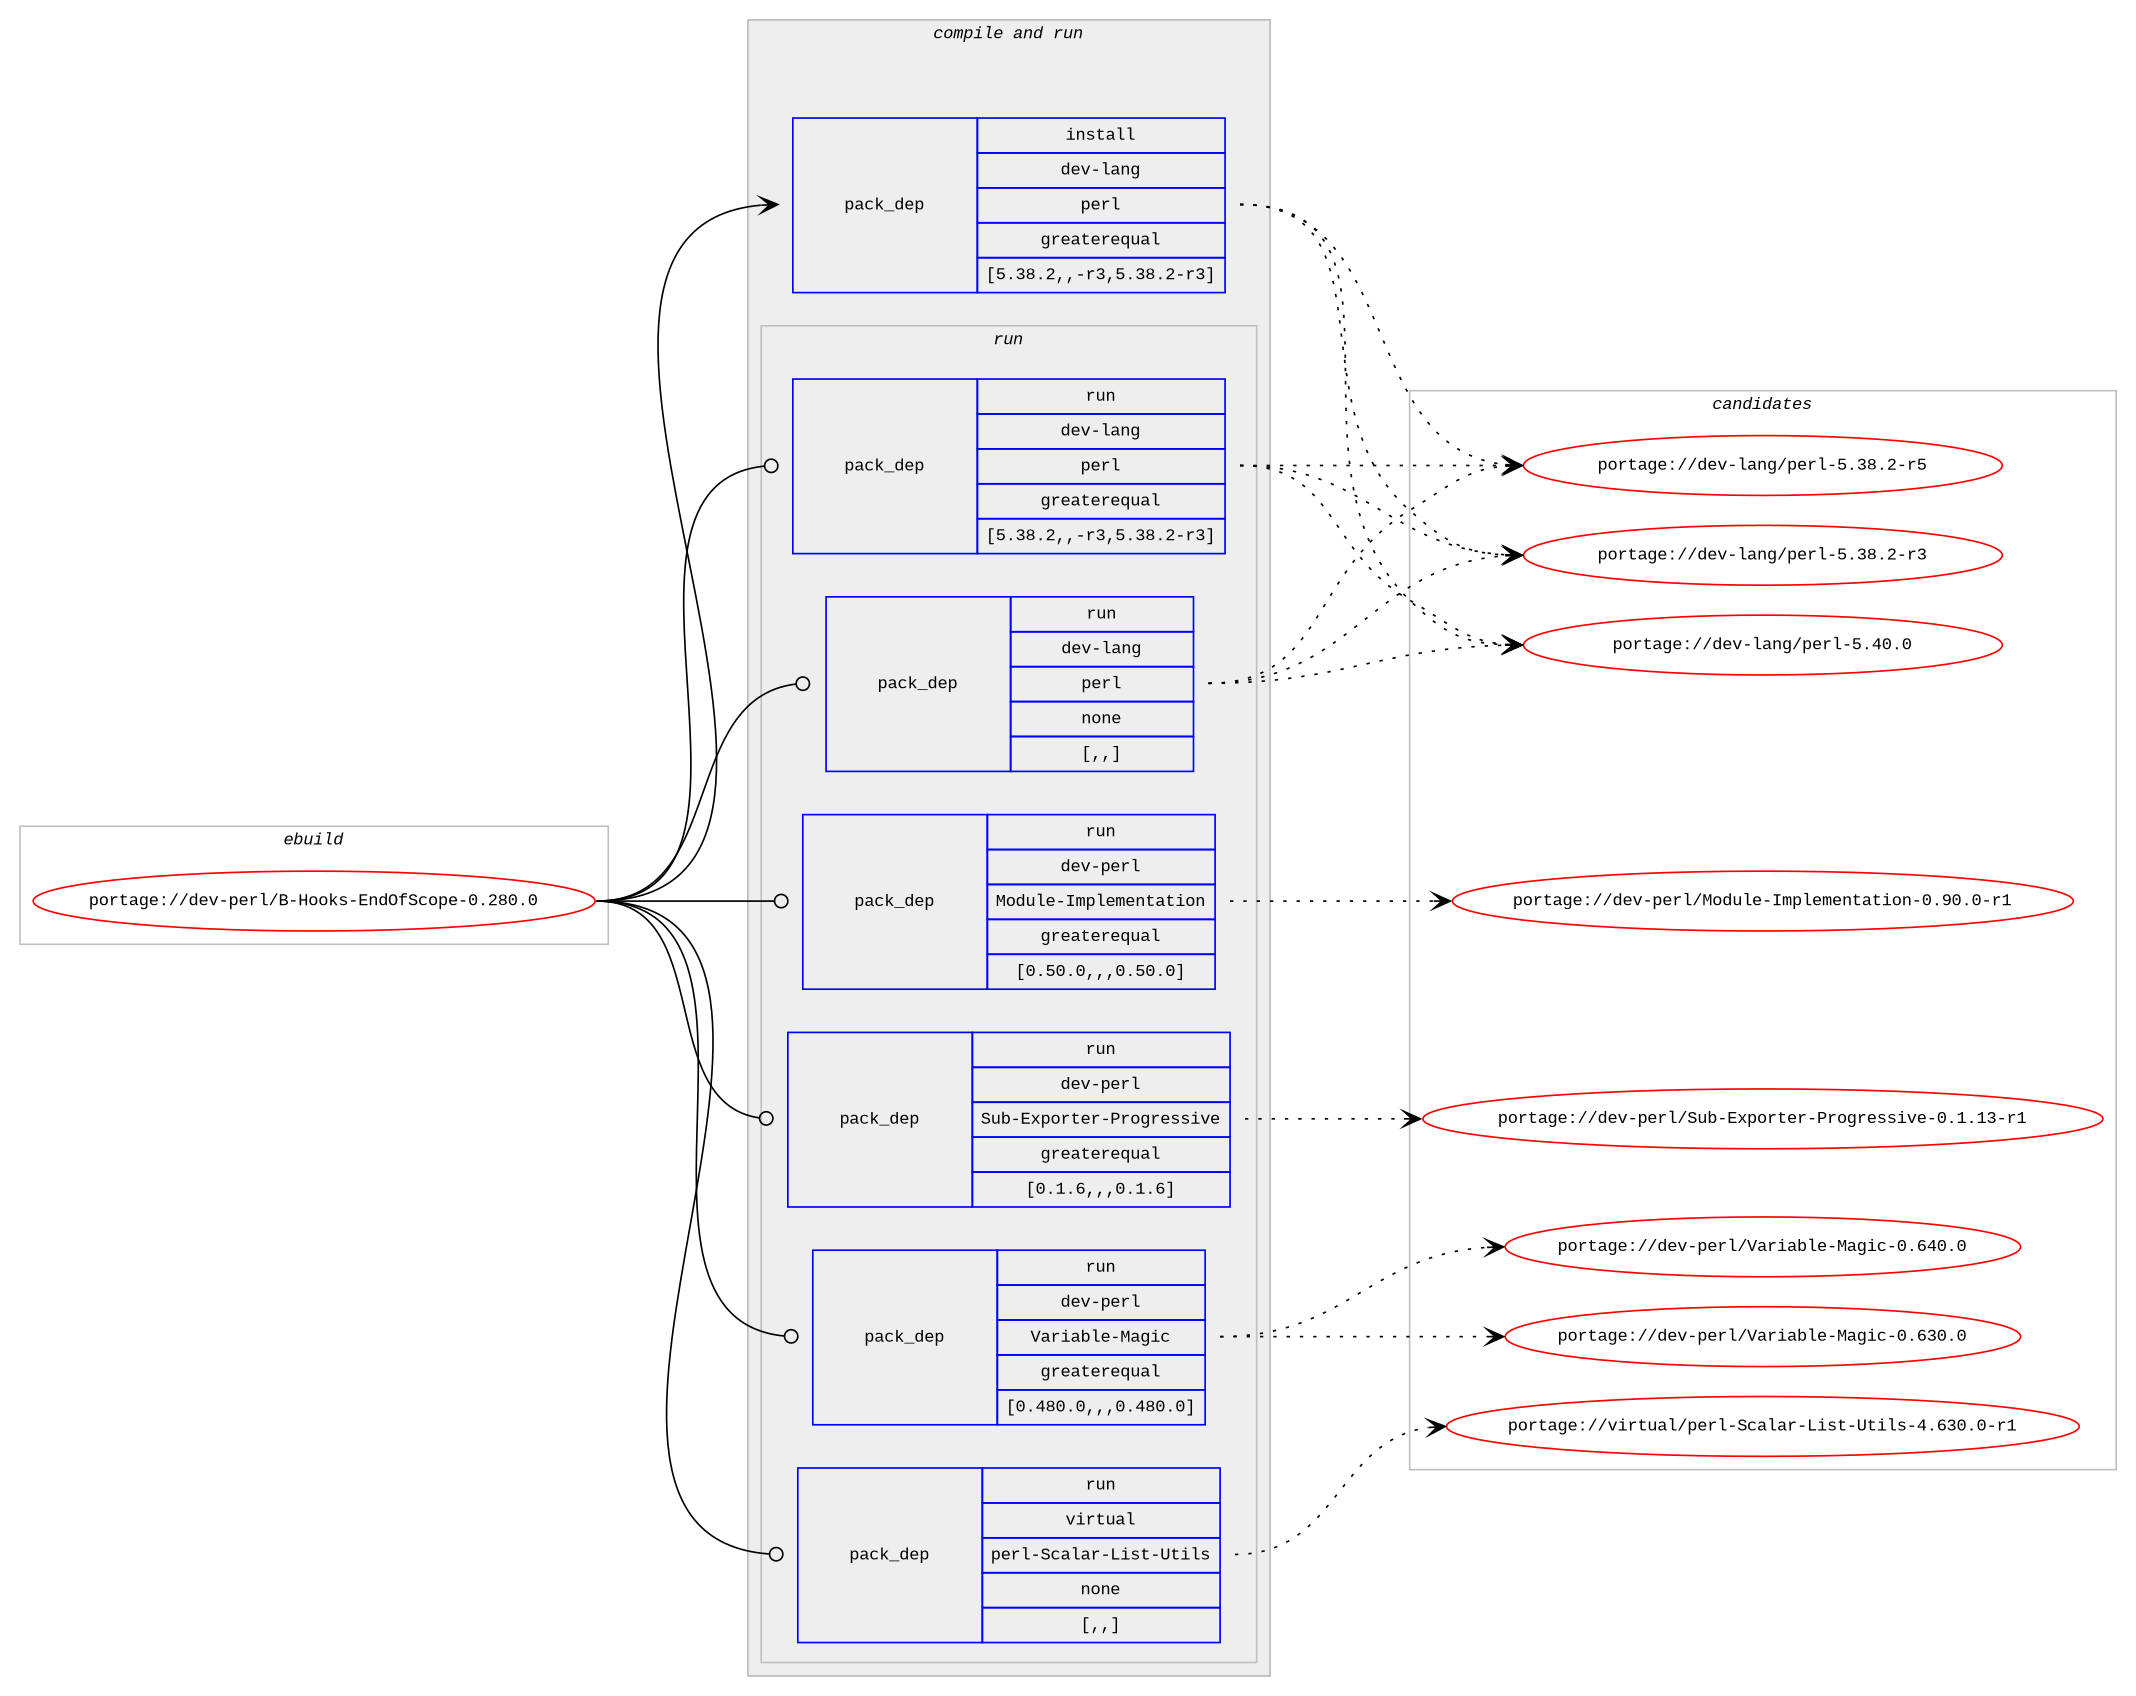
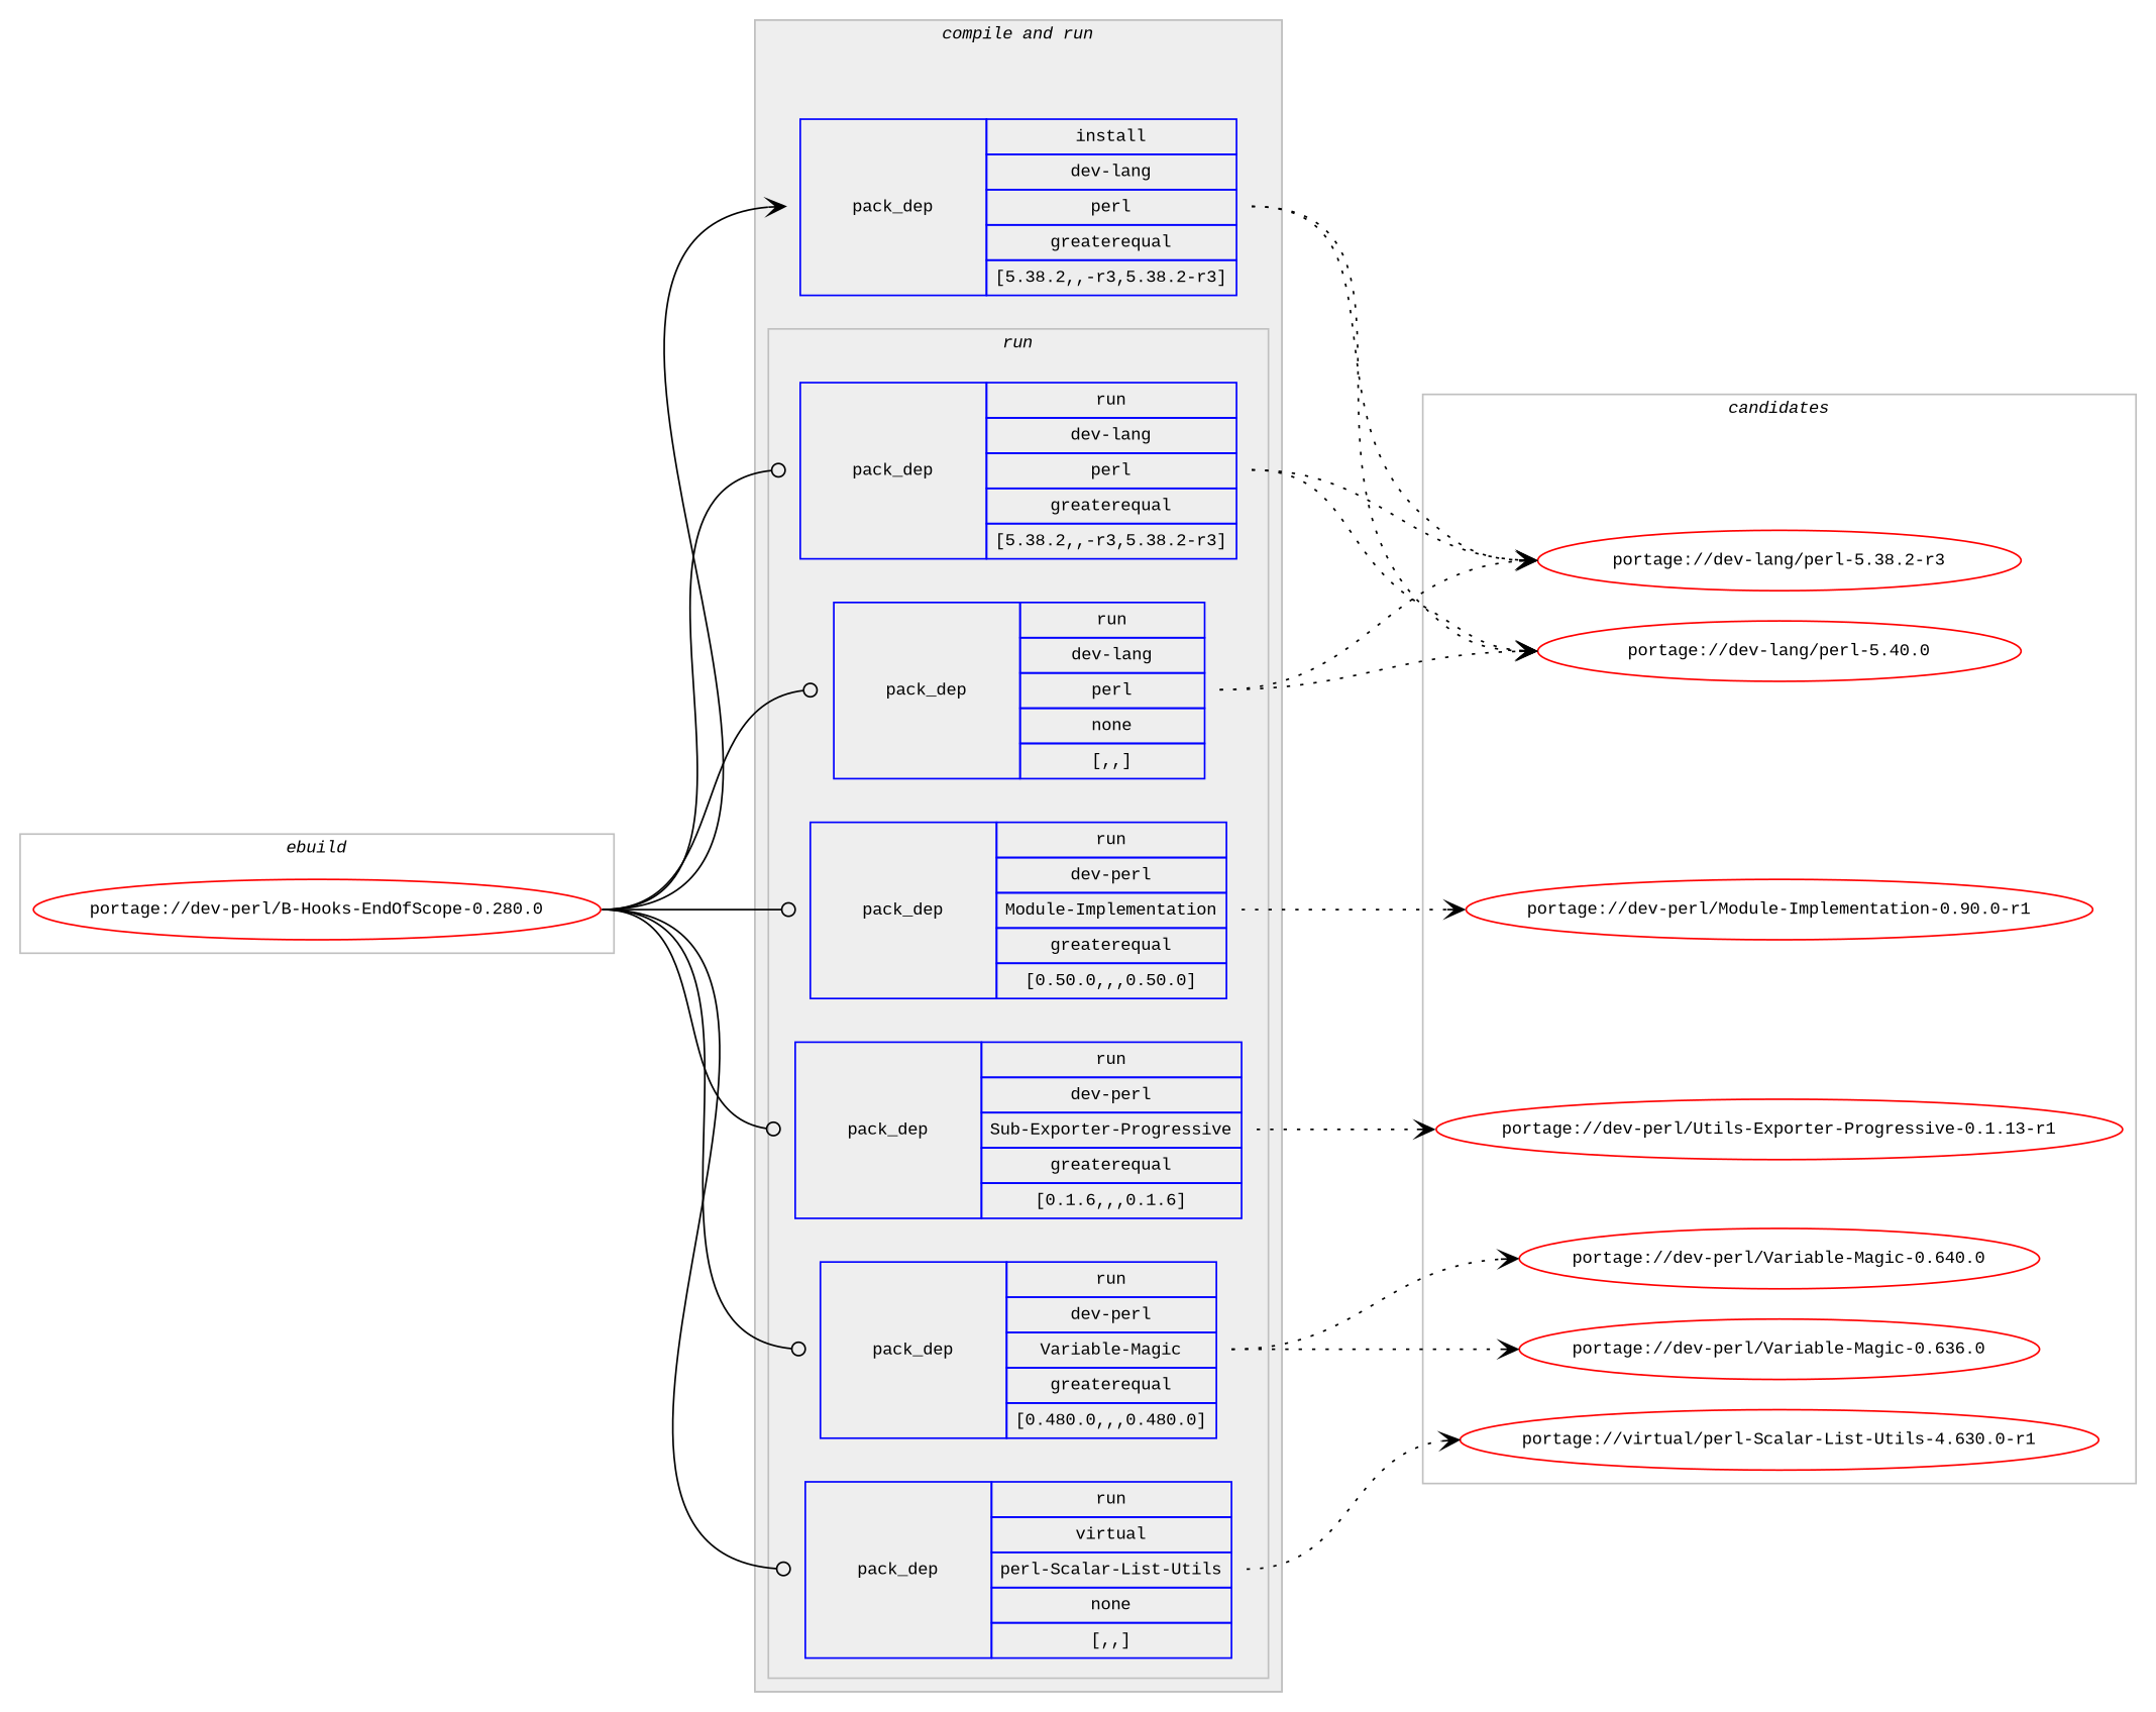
  digraph {
    compound=true
    concentrate=true
    fontname="Liberation Mono"
    fontsize=10
    newrank=true
    rankdir=LR
    ranksep=1.5
    node [color=red fontname="Liberation Mono" fontsize=10]
    edge [arrowhead=vee fontname="Liberation Mono" headport=w style=dotted tailport=e weight=100]
    n1 [label="portage://dev-perl/B-Hooks-EndOfScope-0.280.0" width=4]
    n2 [color=blue label=<<TABLE BORDER="0" CELLBORDER="1" CELLSPACING="0" CELLPADDING="4" WIDTH="220"><TR><TD ROWSPAN="6" CELLPADDING="30">pack_dep</TD></TR><TR><TD WIDTH="110">install</TD></TR><TR><TD>dev-lang</TD></TR><TR><TD>perl</TD></TR><TR><TD>greaterequal</TD></TR><TR><TD>[5.38.2,,-r3,5.38.2-r3]</TD></TR></TABLE>> shape=none]
    n3 [color=blue label=<<TABLE BORDER="0" CELLBORDER="1" CELLSPACING="0" CELLPADDING="4" WIDTH="220"><TR><TD ROWSPAN="6" CELLPADDING="30">pack_dep</TD></TR><TR><TD WIDTH="110">run</TD></TR><TR><TD>dev-lang</TD></TR><TR><TD>perl</TD></TR><TR><TD>greaterequal</TD></TR><TR><TD>[5.38.2,,-r3,5.38.2-r3]</TD></TR></TABLE>> shape=none]
    n4 [color=blue label=<<TABLE BORDER="0" CELLBORDER="1" CELLSPACING="0" CELLPADDING="4" WIDTH="220"><TR><TD ROWSPAN="6" CELLPADDING="30">pack_dep</TD></TR><TR><TD WIDTH="110">run</TD></TR><TR><TD>dev-lang</TD></TR><TR><TD>perl</TD></TR><TR><TD>none</TD></TR><TR><TD>[,,]</TD></TR></TABLE>> shape=none]
    n5 [color=blue label=<<TABLE BORDER="0" CELLBORDER="1" CELLSPACING="0" CELLPADDING="4" WIDTH="220"><TR><TD ROWSPAN="6" CELLPADDING="30">pack_dep</TD></TR><TR><TD WIDTH="110">run</TD></TR><TR><TD>dev-perl</TD></TR><TR><TD>Module-Implementation</TD></TR><TR><TD>greaterequal</TD></TR><TR><TD>[0.50.0,,,0.50.0]</TD></TR></TABLE>> shape=none]
    n6 [color=blue label=<<TABLE BORDER="0" CELLBORDER="1" CELLSPACING="0" CELLPADDING="4" WIDTH="220"><TR><TD ROWSPAN="6" CELLPADDING="30">pack_dep</TD></TR><TR><TD WIDTH="110">run</TD></TR><TR><TD>dev-perl</TD></TR><TR><TD>Sub-Exporter-Progressive</TD></TR><TR><TD>greaterequal</TD></TR><TR><TD>[0.1.6,,,0.1.6]</TD></TR></TABLE>> shape=none]
    n7 [color=blue label=<<TABLE BORDER="0" CELLBORDER="1" CELLSPACING="0" CELLPADDING="4" WIDTH="220"><TR><TD ROWSPAN="6" CELLPADDING="30">pack_dep</TD></TR><TR><TD WIDTH="110">run</TD></TR><TR><TD>dev-perl</TD></TR><TR><TD>Variable-Magic</TD></TR><TR><TD>greaterequal</TD></TR><TR><TD>[0.480.0,,,0.480.0]</TD></TR></TABLE>> shape=none]
    n8 [color=blue label=<<TABLE BORDER="0" CELLBORDER="1" CELLSPACING="0" CELLPADDING="4" WIDTH="220"><TR><TD ROWSPAN="6" CELLPADDING="30">pack_dep</TD></TR><TR><TD WIDTH="110">run</TD></TR><TR><TD>virtual</TD></TR><TR><TD>perl-Scalar-List-Utils</TD></TR><TR><TD>none</TD></TR><TR><TD>[,,]</TD></TR></TABLE>> shape=none]
    n9 [label="portage://dev-lang/perl-5.40.0" width=4]
-   n10 [label="portage://dev-lang/perl-5.38.2-r5" width=4]
    n11 [label="portage://dev-lang/perl-5.38.2-r3" width=4]
    n12 [label="portage://dev-perl/Module-Implementation-0.90.0-r1" width=4]
-   n13 [label="portage://dev-perl/Sub-Exporter-Progressive-0.1.13-r1" width=4]
+   n13 [label="portage://dev-perl/Utils-Exporter-Progressive-0.1.13-r1" width=4]
    n14 [label="portage://dev-perl/Variable-Magic-0.640.0" width=4]
-   n15 [label="portage://dev-perl/Variable-Magic-0.630.0" width=4]
+   n15 [label="portage://dev-perl/Variable-Magic-0.636.0" width=4]
    n16 [label="portage://virtual/perl-Scalar-List-Utils-4.630.0-r1" width=4]
    subgraph cluster_1 {
      color=gray
      label=<<i>ebuild</i>>
      n1
    }
    subgraph cluster_2 {
      color=gray
      label=<<i>dependencies</i>>
      subgraph cluster_3 {
        color=gray
        fillcolor="#eeeeee"
        label=<<i>compile</i>>
        style=filled
        subgraph sub_4 {
          color=gray
          fillcolor="#eeeeee"
          label=<<i>compile</i>>
          style=filled
          n2
        }
      }
      subgraph cluster_5 {
        color=gray
        fillcolor="#eeeeee"
        label=<<i>compile and run</i>>
        style=filled
      }
      subgraph cluster_6 {
        color=gray
        fillcolor="#eeeeee"
        label=<<i>run</i>>
        style=filled
        subgraph sub_7 {
          color=gray
          fillcolor="#eeeeee"
          label=<<i>run</i>>
          style=filled
          n3
        }
        subgraph sub_8 {
          color=gray
          fillcolor="#eeeeee"
          label=<<i>run</i>>
          style=filled
          n4
        }
        subgraph sub_9 {
          color=gray
          fillcolor="#eeeeee"
          label=<<i>run</i>>
          style=filled
          n5
        }
        subgraph sub_10 {
          color=gray
          fillcolor="#eeeeee"
          label=<<i>run</i>>
          style=filled
          n6
        }
        subgraph sub_11 {
          color=gray
          fillcolor="#eeeeee"
          label=<<i>run</i>>
          style=filled
          n7
        }
        subgraph sub_12 {
          color=gray
          fillcolor="#eeeeee"
          label=<<i>run</i>>
          style=filled
          n8
        }
      }
    }
    subgraph cluster_13 {
      color=gray
      label=<<i>candidates</i>>
      rank=same
      subgraph sub_14 {
        color=black
        label=<<i>candidates</i>>
        nodesep=1
        rank=same
        n9
-       n10
        n11
      }
      subgraph sub_15 {
        color=black
        label=<<i>candidates</i>>
        nodesep=1
        rank=same
        n9
-       n10
        n11
      }
      subgraph sub_16 {
        color=black
        label=<<i>candidates</i>>
        nodesep=1
        rank=same
        n9
-       n10
        n11
      }
      subgraph sub_17 {
        color=black
        label=<<i>candidates</i>>
        nodesep=1
        rank=same
        n12
      }
      subgraph sub_18 {
        color=black
        label=<<i>candidates</i>>
        nodesep=1
        rank=same
        n13
      }
      subgraph sub_19 {
        color=black
        label=<<i>candidates</i>>
        nodesep=1
        rank=same
        n14
        n15
      }
      subgraph sub_20 {
        color=black
        label=<<i>candidates</i>>
        nodesep=1
        rank=same
        n16
      }
    }
    n1 -> n2 [style=solid weight=20]
    n1 -> n3 [arrowhead=odot style=solid weight=20]
    n1 -> n4 [arrowhead=odot style=solid weight=20]
    n1 -> n5 [arrowhead=odot style=solid weight=20]
    n1 -> n6 [arrowhead=odot style=solid weight=20]
    n1 -> n7 [arrowhead=odot style=solid weight=20]
    n1 -> n8 [arrowhead=odot style=solid weight=20]
    n2 -> n9
-   n2 -> n10
    n2 -> n11
    n3 -> n9
-   n3 -> n10
    n3 -> n11
    n4 -> n9
-   n4 -> n10
    n4 -> n11
    n5 -> n12
    n6 -> n13
    n7 -> n14
    n7 -> n15
    n8 -> n16
  }
